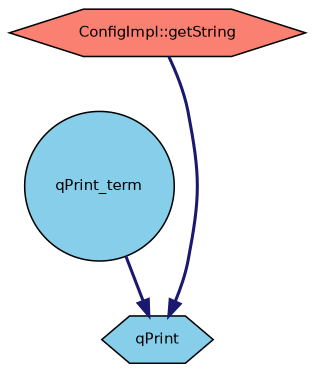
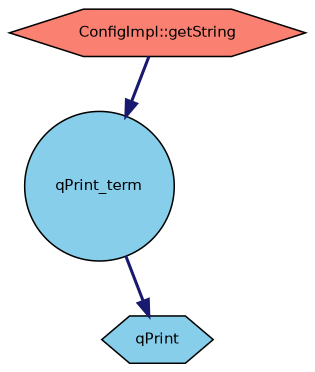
  digraph {
    rankdir=TB
    node [color=black fillcolor=skyblue fontname=Helvetica fontsize=10 shape=hexagon style=filled]
    edge [color=midnightblue fontname=Helvetica fontsize=10 labelfontname=Helvetica labelfontsize=10 style=bold]
    n1 [fillcolor=salmon fontcolor=black height=0.2 label="ConfigImpl::getString" width=0.4]
    n2 [height=0.2 label=qPrint_term shape=circle width=0.4]
    n3 [height=0.2 label=qPrint width=0.4]
-   n1 -> n3
+   n1 -> n2
    n2 -> n3
  }
